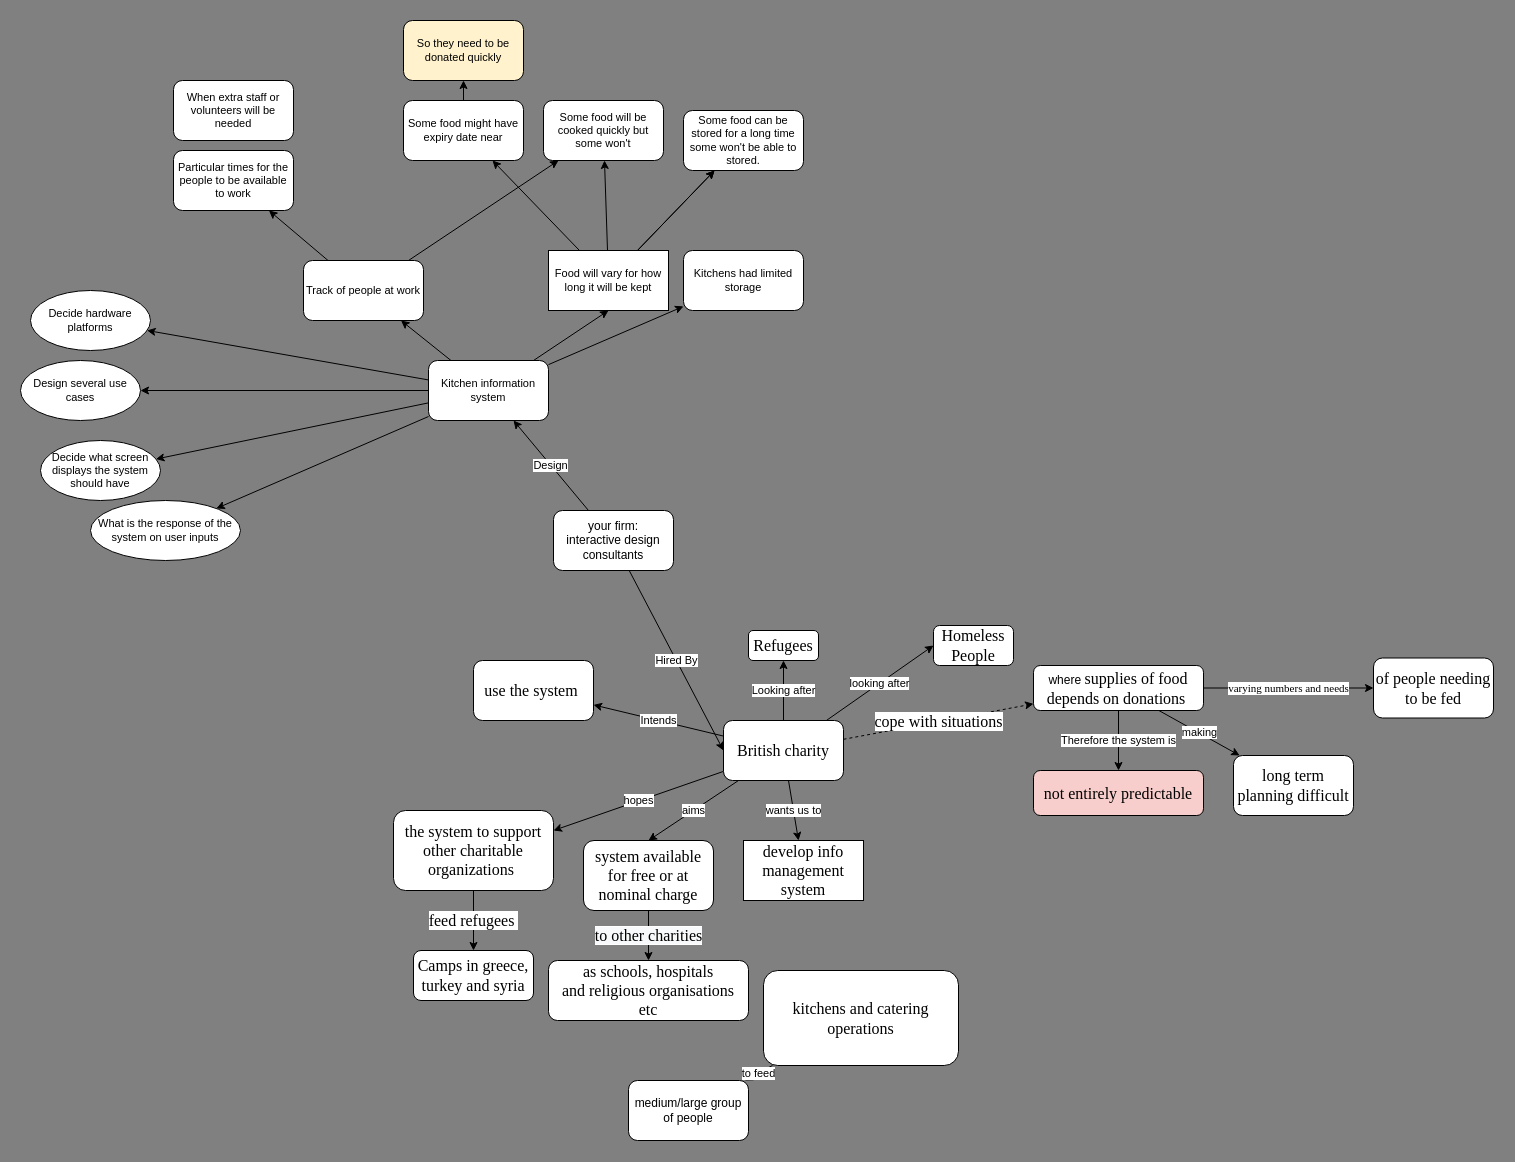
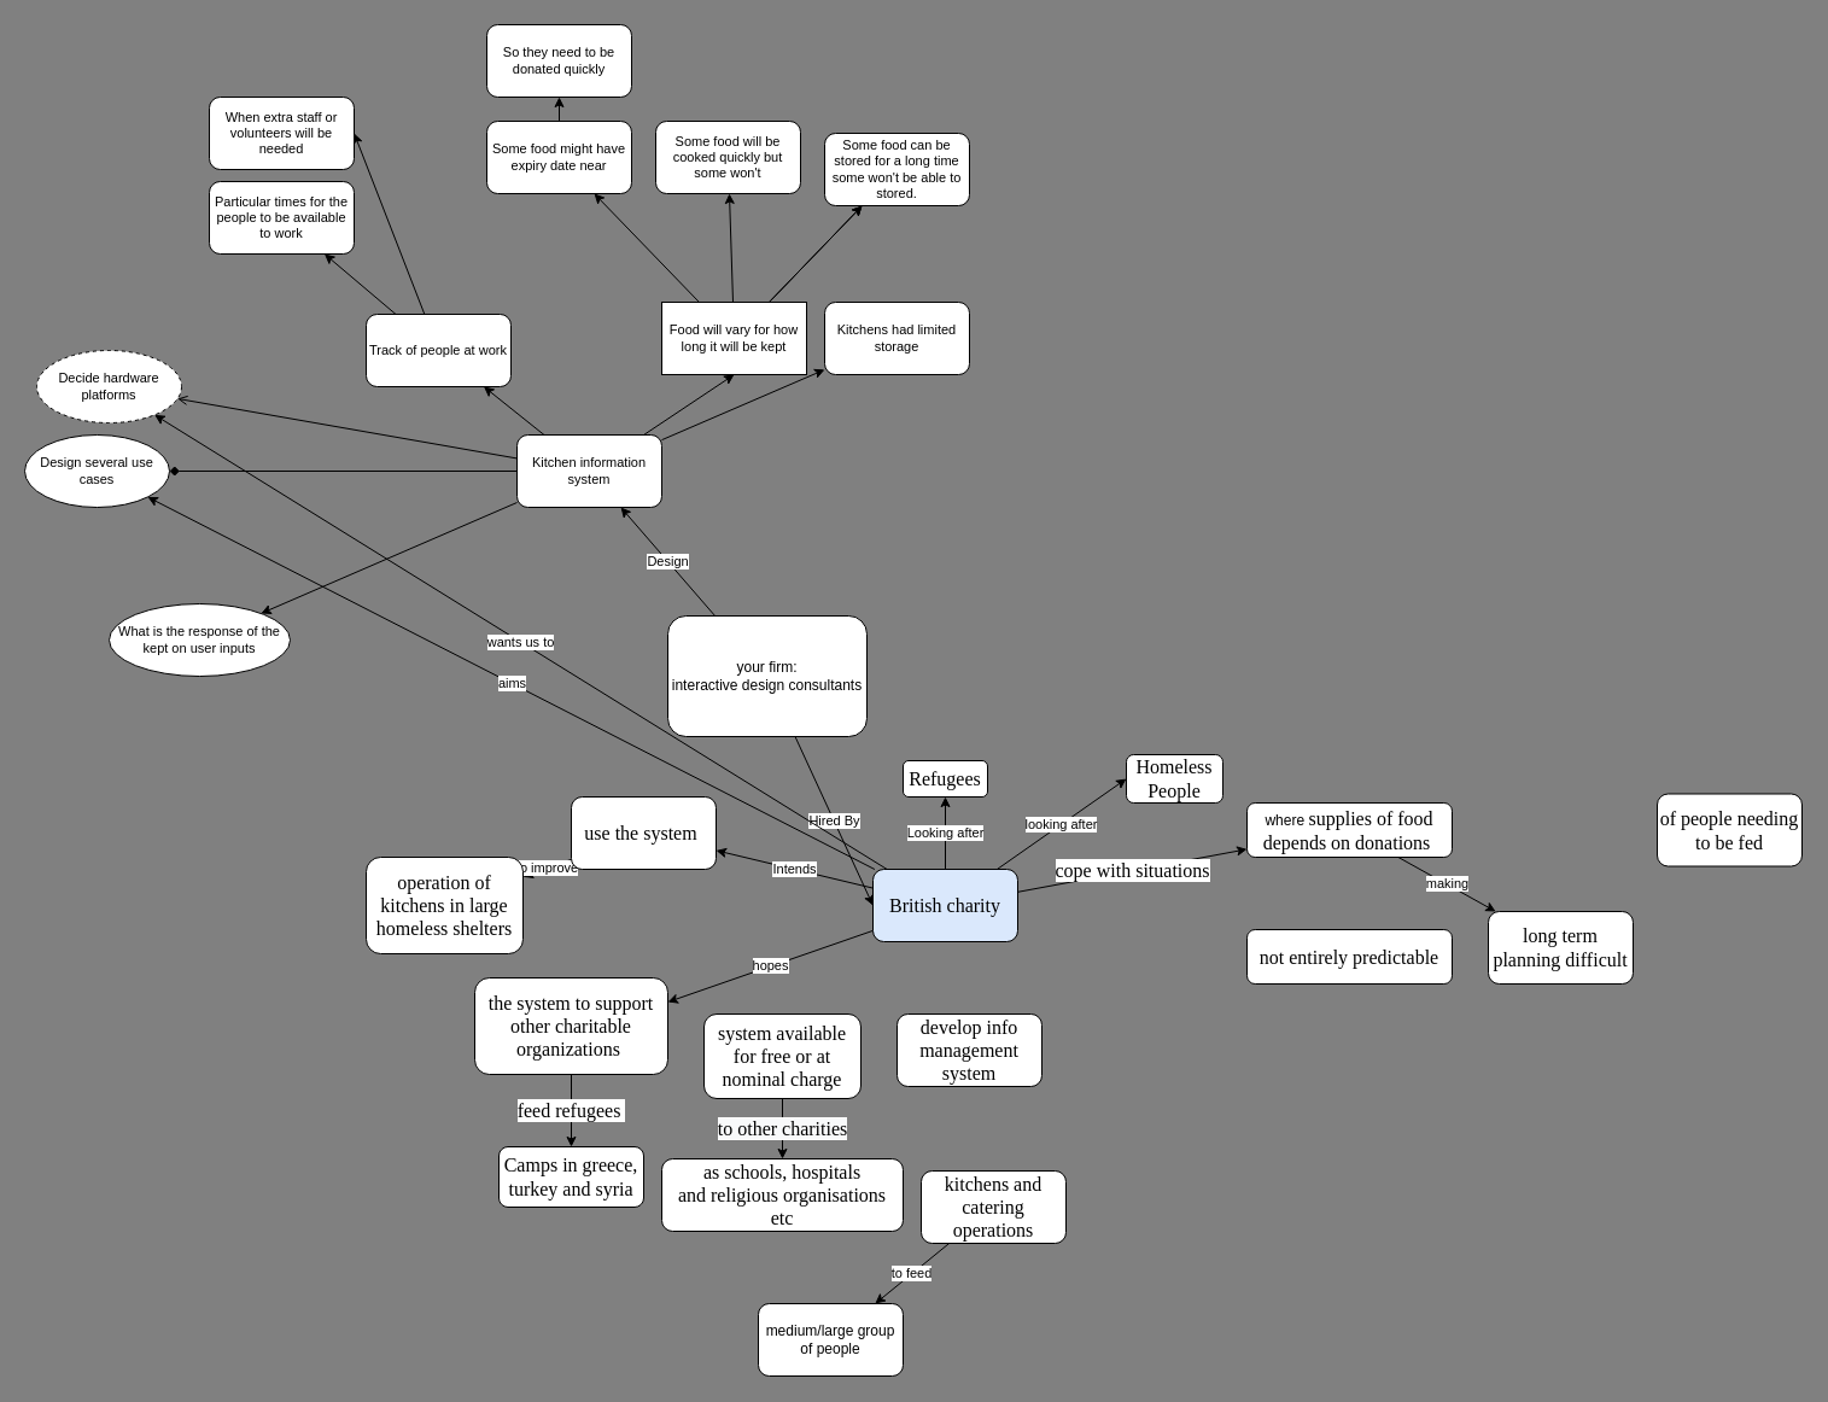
  <mxCell id="0" />
  <mxCell id="1" parent="0" />
  <mxCell id="2" value="Hired By" style="rounded=0;orthogonalLoop=1;jettySize=auto;html=1;entryX=0;entryY=0.5;entryDx=0;entryDy=0;" edge="1" parent="1" source="4" target="12"><mxGeometry relative="1" as="geometry" /></mxCell>
  <mxCell id="3" value="Design" style="edgeStyle=none;rounded=0;orthogonalLoop=1;jettySize=auto;html=1;fontSize=11;" edge="1" parent="1" source="4" target="42"><mxGeometry relative="1" as="geometry" /></mxCell>
- <mxCell id="4" value="your firm:&lt;br&gt;interactive design consultants" style="rounded=1;whiteSpace=wrap;html=1;" vertex="1" parent="1"><mxGeometry x="553" y="510" width="120" height="60" as="geometry" /></mxCell>
+ <mxCell id="4" value="your firm:&lt;br&gt;interactive design consultants" style="rounded=1;whiteSpace=wrap;html=1;" vertex="1" parent="1"><mxGeometry x="553" y="510" width="165" height="100" as="geometry" /></mxCell>
  <mxCell id="5" value="Looking after" style="rounded=0;orthogonalLoop=1;jettySize=auto;html=1;" edge="1" parent="1" source="12" target="13"><mxGeometry relative="1" as="geometry" /></mxCell>
  <mxCell id="6" value="looking after" style="rounded=0;orthogonalLoop=1;jettySize=auto;html=1;entryX=0;entryY=0.5;entryDx=0;entryDy=0;" edge="1" parent="1" source="12" target="14"><mxGeometry relative="1" as="geometry" /></mxCell>
- <mxCell id="7" value="wants us to" style="edgeStyle=none;rounded=0;orthogonalLoop=1;jettySize=auto;html=1;" edge="1" parent="1" source="12" target="15"><mxGeometry relative="1" as="geometry" /></mxCell>
+ <mxCell id="7" value="wants us to" style="edgeStyle=none;rounded=0;orthogonalLoop=1;jettySize=auto;html=1;" edge="1" parent="1" source="12" target="59"><mxGeometry relative="1" as="geometry" /></mxCell>
  <mxCell id="8" value="Intends" style="edgeStyle=none;rounded=0;orthogonalLoop=1;jettySize=auto;html=1;" edge="1" parent="1" source="12" target="20"><mxGeometry relative="1" as="geometry" /></mxCell>
  <mxCell id="9" value="hopes" style="edgeStyle=none;rounded=0;orthogonalLoop=1;jettySize=auto;html=1;entryX=1;entryY=0.25;entryDx=0;entryDy=0;" edge="1" parent="1" source="12" target="23"><mxGeometry relative="1" as="geometry"><mxPoint x="643" y="870" as="targetPoint" /></mxGeometry></mxCell>
- <mxCell id="10" value="aims" style="edgeStyle=none;rounded=0;orthogonalLoop=1;jettySize=auto;html=1;entryX=0.5;entryY=0;entryDx=0;entryDy=0;" edge="1" parent="1" source="12" target="26"><mxGeometry relative="1" as="geometry" /></mxCell>
- <mxCell id="11" value="&lt;span lang=&quot;EN-GB&quot; style=&quot;font-size: 12.0pt ; font-family: &amp;#34;cambria&amp;#34; , serif&quot;&gt;cope with situations&lt;/span&gt;" style="edgeStyle=none;rounded=0;orthogonalLoop=1;jettySize=auto;html=1;dashed=1;" edge="1" parent="1" source="12" target="31"><mxGeometry relative="1" as="geometry" /></mxCell>
- <mxCell id="12" value="&lt;span lang=&quot;EN-GB&quot; style=&quot;font-size: 12.0pt ; font-family: &amp;#34;cambria&amp;#34; , serif&quot;&gt;British charity&lt;/span&gt;" style="rounded=1;whiteSpace=wrap;html=1;" vertex="1" parent="1"><mxGeometry x="723" y="720" width="120" height="60" as="geometry" /></mxCell>
+ <mxCell id="10" value="aims" style="edgeStyle=none;rounded=0;orthogonalLoop=1;jettySize=auto;html=1;" edge="1" parent="1" source="12" target="60"><mxGeometry relative="1" as="geometry" /></mxCell>
+ <mxCell id="11" value="&lt;span lang=&quot;EN-GB&quot; style=&quot;font-size: 12.0pt ; font-family: &amp;#34;cambria&amp;#34; , serif&quot;&gt;cope with situations&lt;/span&gt;" style="edgeStyle=none;rounded=0;orthogonalLoop=1;jettySize=auto;html=1;" edge="1" parent="1" source="12" target="31"><mxGeometry relative="1" as="geometry" /></mxCell>
+ <mxCell id="12" value="&lt;span lang=&quot;EN-GB&quot; style=&quot;font-size: 12.0pt ; font-family: &amp;#34;cambria&amp;#34; , serif&quot;&gt;British charity&lt;/span&gt;" style="rounded=1;whiteSpace=wrap;html=1;fillColor=#dae8fc;" vertex="1" parent="1"><mxGeometry x="723" y="720" width="120" height="60" as="geometry" /></mxCell>
  <mxCell id="13" value="&lt;span lang=&quot;EN-GB&quot; style=&quot;font-size: 12.0pt ; font-family: &amp;#34;cambria&amp;#34; , serif&quot;&gt;Refugees&lt;/span&gt;" style="rounded=1;whiteSpace=wrap;html=1;" vertex="1" parent="1"><mxGeometry x="748" y="630" width="70" height="30" as="geometry" /></mxCell>
  <mxCell id="14" value="&lt;span lang=&quot;EN-GB&quot; style=&quot;font-size: 12.0pt ; font-family: &amp;#34;cambria&amp;#34; , serif&quot;&gt;Homeless People&lt;/span&gt;" style="rounded=1;whiteSpace=wrap;html=1;" vertex="1" parent="1"><mxGeometry x="933" y="625" width="80" height="40" as="geometry" /></mxCell>
- <mxCell id="15" value="&lt;span lang=&quot;EN-GB&quot; style=&quot;font-size: 12.0pt ; font-family: &amp;#34;cambria&amp;#34; , serif&quot;&gt;develop info management system&lt;/span&gt;" style="whiteSpace=wrap;html=1;rounded=0;" vertex="1" parent="1"><mxGeometry x="743" y="840" width="120" height="60" as="geometry" /></mxCell>
+ <mxCell id="15" value="&lt;span lang=&quot;EN-GB&quot; style=&quot;font-size: 12.0pt ; font-family: &amp;#34;cambria&amp;#34; , serif&quot;&gt;develop info management system&lt;/span&gt;" style="rounded=1;whiteSpace=wrap;html=1;" vertex="1" parent="1"><mxGeometry x="743" y="840" width="120" height="60" as="geometry" /></mxCell>
  <mxCell id="16" value="to feed" style="edgeStyle=none;rounded=0;orthogonalLoop=1;jettySize=auto;html=1;" edge="1" parent="1" source="17" target="18"><mxGeometry relative="1" as="geometry" /></mxCell>
- <mxCell id="17" value="&lt;font face=&quot;cambria, serif&quot;&gt;&lt;span style=&quot;font-size: 16px&quot;&gt;kitchens and catering operations&lt;/span&gt;&lt;/font&gt;" style="rounded=1;whiteSpace=wrap;html=1;" vertex="1" parent="1"><mxGeometry x="763" y="970" width="195" height="95" as="geometry" /></mxCell>
+ <mxCell id="17" value="&lt;font face=&quot;cambria, serif&quot;&gt;&lt;span style=&quot;font-size: 16px&quot;&gt;kitchens and catering operations&lt;/span&gt;&lt;/font&gt;" style="rounded=1;whiteSpace=wrap;html=1;" vertex="1" parent="1"><mxGeometry x="763" y="970" width="120" height="60" as="geometry" /></mxCell>
  <mxCell id="18" value="medium/large group of people" style="whiteSpace=wrap;html=1;rounded=1;" vertex="1" parent="1"><mxGeometry x="628" y="1080" width="120" height="60" as="geometry" /></mxCell>
+ <mxCell id="19" value="to improve" style="edgeStyle=none;rounded=0;orthogonalLoop=1;jettySize=auto;html=1;" edge="1" parent="1" source="20" target="21"><mxGeometry relative="1" as="geometry" /></mxCell>
  <mxCell id="20" value="&lt;span lang=&quot;EN-GB&quot; style=&quot;font-size: 12.0pt ; font-family: &amp;#34;cambria&amp;#34; , serif&quot;&gt;use the system&amp;nbsp;&lt;/span&gt;" style="whiteSpace=wrap;html=1;rounded=1;" vertex="1" parent="1"><mxGeometry x="473" y="660" width="120" height="60" as="geometry" /></mxCell>
+ <mxCell id="21" value="&lt;span lang=&quot;EN-GB&quot; style=&quot;font-size: 12.0pt ; font-family: &amp;#34;cambria&amp;#34; , serif&quot;&gt;operation of kitchens in large homeless shelters&lt;/span&gt;" style="whiteSpace=wrap;html=1;rounded=1;" vertex="1" parent="1"><mxGeometry x="303" y="710" width="130" height="80" as="geometry" /></mxCell>
  <mxCell id="22" value="&lt;span lang=&quot;EN-GB&quot; style=&quot;font-size: 12.0pt ; font-family: &amp;#34;cambria&amp;#34; , serif&quot;&gt;feed refugees&amp;nbsp;&lt;/span&gt;" style="edgeStyle=none;rounded=0;orthogonalLoop=1;jettySize=auto;html=1;" edge="1" parent="1" source="23" target="24"><mxGeometry relative="1" as="geometry" /></mxCell>
  <mxCell id="23" value="&lt;span lang=&quot;EN-GB&quot; style=&quot;font-size: 12.0pt ; font-family: &amp;#34;cambria&amp;#34; , serif&quot;&gt;the system to support other charitable organizations&amp;nbsp;&lt;/span&gt;" style="whiteSpace=wrap;html=1;rounded=1;" vertex="1" parent="1"><mxGeometry x="393" y="810" width="160" height="80" as="geometry" /></mxCell>
  <mxCell id="24" value="&lt;span lang=&quot;EN-GB&quot; style=&quot;font-size: 12.0pt ; font-family: &amp;#34;cambria&amp;#34; , serif&quot;&gt;Camps in greece, turkey and syria&lt;/span&gt;" style="whiteSpace=wrap;html=1;rounded=1;" vertex="1" parent="1"><mxGeometry x="413" y="950" width="120" height="50" as="geometry" /></mxCell>
  <mxCell id="25" value="&lt;span style=&quot;font-family: &amp;#34;cambria&amp;#34; , serif ; font-size: 16px ; background-color: rgb(248 , 249 , 250)&quot;&gt;to other charities&lt;/span&gt;" style="edgeStyle=none;rounded=0;orthogonalLoop=1;jettySize=auto;html=1;" edge="1" parent="1" source="26" target="27"><mxGeometry relative="1" as="geometry" /></mxCell>
  <mxCell id="26" value="&lt;span lang=&quot;EN-GB&quot; style=&quot;font-size: 12.0pt ; font-family: &amp;#34;cambria&amp;#34; , serif&quot;&gt;system available for free or at nominal charge&lt;/span&gt;" style="whiteSpace=wrap;html=1;rounded=1;" vertex="1" parent="1"><mxGeometry x="583" y="840" width="130" height="70" as="geometry" /></mxCell>
  <mxCell id="27" value="&lt;span lang=&quot;EN-GB&quot; style=&quot;font-size: 12.0pt ; font-family: &amp;#34;cambria&amp;#34; , serif&quot;&gt;as&amp;nbsp;&lt;/span&gt;&lt;span lang=&quot;EN-GB&quot; style=&quot;font-size: 12.0pt ; font-family: &amp;#34;cambria&amp;#34; , serif&quot;&gt;schools, hospitals and&amp;nbsp;&lt;span lang=&quot;EN-GB&quot; style=&quot;font-size: 12.0pt ; font-family: &amp;#34;cambria&amp;#34; , serif&quot;&gt;religious organisations&lt;/span&gt;&lt;br&gt;etc&lt;/span&gt;" style="whiteSpace=wrap;html=1;rounded=1;" vertex="1" parent="1"><mxGeometry x="548" y="960" width="200" height="60" as="geometry" /></mxCell>
- <mxCell id="28" value="Therefore the system is" style="edgeStyle=none;rounded=0;orthogonalLoop=1;jettySize=auto;html=1;" edge="1" parent="1" source="31" target="32"><mxGeometry relative="1" as="geometry" /></mxCell>
  <mxCell id="29" value="making" style="edgeStyle=none;rounded=0;orthogonalLoop=1;jettySize=auto;html=1;" edge="1" parent="1" source="31" target="33"><mxGeometry relative="1" as="geometry" /></mxCell>
- <mxCell id="30" value="&lt;span lang=&quot;EN-GB&quot; style=&quot;font-family: &amp;#34;cambria&amp;#34; , serif&quot;&gt;varying numbers and needs&lt;/span&gt;" style="edgeStyle=none;rounded=0;orthogonalLoop=1;jettySize=auto;html=1;" edge="1" parent="1" source="31" target="34"><mxGeometry relative="1" as="geometry" /></mxCell>
  <mxCell id="31" value="where&amp;nbsp;&lt;span lang=&quot;EN-GB&quot; style=&quot;font-size: 12.0pt ; font-family: &amp;#34;cambria&amp;#34; , serif&quot;&gt;supplies of food depends on donations&amp;nbsp;&lt;/span&gt;" style="whiteSpace=wrap;html=1;rounded=1;" vertex="1" parent="1"><mxGeometry x="1033" y="665" width="170" height="45" as="geometry" /></mxCell>
- <mxCell id="32" value="&lt;span lang=&quot;EN-GB&quot; style=&quot;font-size: 12.0pt ; font-family: &amp;#34;cambria&amp;#34; , serif&quot;&gt;not entirely predictable&lt;/span&gt;" style="whiteSpace=wrap;html=1;rounded=1;fillColor=#f8cecc;" vertex="1" parent="1"><mxGeometry x="1033" y="770" width="170" height="45" as="geometry" /></mxCell>
+ <mxCell id="32" value="&lt;span lang=&quot;EN-GB&quot; style=&quot;font-size: 12.0pt ; font-family: &amp;#34;cambria&amp;#34; , serif&quot;&gt;not entirely predictable&lt;/span&gt;" style="whiteSpace=wrap;html=1;rounded=1;" vertex="1" parent="1"><mxGeometry x="1033" y="770" width="170" height="45" as="geometry" /></mxCell>
  <mxCell id="33" value="&lt;span lang=&quot;EN-GB&quot; style=&quot;font-size: 12.0pt ; font-family: &amp;#34;cambria&amp;#34; , serif&quot;&gt;long term planning difficult&lt;/span&gt;" style="whiteSpace=wrap;html=1;rounded=1;" vertex="1" parent="1"><mxGeometry x="1233" y="755" width="120" height="60" as="geometry" /></mxCell>
  <mxCell id="34" value="&lt;span lang=&quot;EN-GB&quot; style=&quot;font-size: 12.0pt ; font-family: &amp;#34;cambria&amp;#34; , serif&quot;&gt;of people needing to be fed&lt;/span&gt;" style="whiteSpace=wrap;html=1;rounded=1;" vertex="1" parent="1"><mxGeometry x="1373" y="657.5" width="120" height="60" as="geometry" /></mxCell>
  <mxCell id="35" style="edgeStyle=none;rounded=0;orthogonalLoop=1;jettySize=auto;html=1;fontSize=11;" edge="1" parent="1" source="42" target="43"><mxGeometry relative="1" as="geometry" /></mxCell>
  <mxCell id="36" style="edgeStyle=none;rounded=0;orthogonalLoop=1;jettySize=auto;html=1;entryX=0.5;entryY=1;entryDx=0;entryDy=0;fontSize=11;" edge="1" parent="1" source="42" target="48"><mxGeometry relative="1" as="geometry" /></mxCell>
  <mxCell id="37" style="edgeStyle=none;rounded=0;orthogonalLoop=1;jettySize=auto;html=1;fontSize=11;" edge="1" parent="1" source="42" target="56"><mxGeometry relative="1" as="geometry" /></mxCell>
- <mxCell id="38" value="" style="edgeStyle=none;rounded=0;orthogonalLoop=1;jettySize=auto;html=1;fontSize=11;" edge="1" parent="1" source="42" target="59"><mxGeometry relative="1" as="geometry" /></mxCell>
- <mxCell id="39" style="edgeStyle=none;rounded=0;orthogonalLoop=1;jettySize=auto;html=1;fontSize=11;" edge="1" parent="1" source="42" target="60"><mxGeometry relative="1" as="geometry" /></mxCell>
- <mxCell id="40" style="edgeStyle=none;rounded=0;orthogonalLoop=1;jettySize=auto;html=1;fontSize=11;" edge="1" parent="1" source="42" target="61"><mxGeometry relative="1" as="geometry" /></mxCell>
+ <mxCell id="38" value="" style="edgeStyle=none;rounded=0;orthogonalLoop=1;jettySize=auto;html=1;fontSize=11;endArrow=open;" edge="1" parent="1" source="42" target="59"><mxGeometry relative="1" as="geometry" /></mxCell>
+ <mxCell id="39" style="edgeStyle=none;rounded=0;orthogonalLoop=1;jettySize=auto;html=1;fontSize=11;endArrow=diamond;" edge="1" parent="1" source="42" target="60"><mxGeometry relative="1" as="geometry" /></mxCell>
  <mxCell id="41" style="edgeStyle=none;rounded=0;orthogonalLoop=1;jettySize=auto;html=1;fontSize=11;" edge="1" parent="1" source="42" target="62"><mxGeometry relative="1" as="geometry" /></mxCell>
  <mxCell id="42" value="Kitchen information system" style="rounded=1;whiteSpace=wrap;html=1;fontSize=11;" vertex="1" parent="1"><mxGeometry x="428" y="360" width="120" height="60" as="geometry" /></mxCell>
  <mxCell id="43" value="Kitchens had limited storage" style="rounded=1;whiteSpace=wrap;html=1;fontSize=11;" vertex="1" parent="1"><mxGeometry x="683" y="250" width="120" height="60" as="geometry" /></mxCell>
  <mxCell id="44" style="edgeStyle=none;rounded=0;orthogonalLoop=1;jettySize=auto;html=1;fontSize=11;" edge="1" parent="1" source="48" target="49"><mxGeometry relative="1" as="geometry" /></mxCell>
  <mxCell id="45" value="" style="edgeStyle=none;rounded=0;orthogonalLoop=1;jettySize=auto;html=1;fontSize=11;" edge="1" parent="1" source="48" target="49"><mxGeometry relative="1" as="geometry" /></mxCell>
  <mxCell id="46" value="" style="edgeStyle=none;rounded=0;orthogonalLoop=1;jettySize=auto;html=1;fontSize=11;" edge="1" parent="1" source="48" target="50"><mxGeometry relative="1" as="geometry" /></mxCell>
  <mxCell id="47" style="edgeStyle=none;rounded=0;orthogonalLoop=1;jettySize=auto;html=1;fontSize=11;" edge="1" parent="1" source="48" target="52"><mxGeometry relative="1" as="geometry" /></mxCell>
  <mxCell id="48" value="Food will vary for how long it will be kept" style="whiteSpace=wrap;html=1;fontSize=11;rounded=0;" vertex="1" parent="1"><mxGeometry x="548" y="250" width="120" height="60" as="geometry" /></mxCell>
  <mxCell id="49" value="Some food can be stored for a long time some won't be able to stored." style="rounded=1;whiteSpace=wrap;html=1;fontSize=11;" vertex="1" parent="1"><mxGeometry x="683" y="110" width="120" height="60" as="geometry" /></mxCell>
  <mxCell id="50" value="Some food will be cooked quickly but some won't" style="whiteSpace=wrap;html=1;rounded=1;fontSize=11;" vertex="1" parent="1"><mxGeometry x="543" y="100" width="120" height="60" as="geometry" /></mxCell>
  <mxCell id="51" style="edgeStyle=none;rounded=0;orthogonalLoop=1;jettySize=auto;html=1;fontSize=11;" edge="1" parent="1" source="52" target="53"><mxGeometry relative="1" as="geometry" /></mxCell>
  <mxCell id="52" value="Some food might have expiry date near" style="rounded=1;whiteSpace=wrap;html=1;fontSize=11;" vertex="1" parent="1"><mxGeometry x="403" y="100" width="120" height="60" as="geometry" /></mxCell>
- <mxCell id="53" value="So they need to be donated quickly" style="rounded=1;whiteSpace=wrap;html=1;fontSize=11;fillColor=#fff2cc;" vertex="1" parent="1"><mxGeometry x="403" y="20" width="120" height="60" as="geometry" /></mxCell>
+ <mxCell id="53" value="So they need to be donated quickly" style="rounded=1;whiteSpace=wrap;html=1;fontSize=11;" vertex="1" parent="1"><mxGeometry x="403" y="20" width="120" height="60" as="geometry" /></mxCell>
  <mxCell id="54" style="edgeStyle=none;rounded=0;orthogonalLoop=1;jettySize=auto;html=1;fontSize=11;" edge="1" parent="1" source="56" target="57"><mxGeometry relative="1" as="geometry" /></mxCell>
- <mxCell id="55" style="edgeStyle=none;rounded=0;orthogonalLoop=1;jettySize=auto;html=1;fontSize=11;" edge="1" parent="1" source="56" target="50"><mxGeometry relative="1" as="geometry" /></mxCell>
+ <mxCell id="55" style="edgeStyle=none;rounded=0;orthogonalLoop=1;jettySize=auto;html=1;entryX=1;entryY=0.5;entryDx=0;entryDy=0;fontSize=11;" edge="1" parent="1" source="56" target="58"><mxGeometry relative="1" as="geometry" /></mxCell>
  <mxCell id="56" value="Track of people at work" style="rounded=1;whiteSpace=wrap;html=1;fontSize=11;" vertex="1" parent="1"><mxGeometry x="303" y="260" width="120" height="60" as="geometry" /></mxCell>
  <mxCell id="57" value="Particular times for the people to be available to work" style="rounded=1;whiteSpace=wrap;html=1;fontSize=11;" vertex="1" parent="1"><mxGeometry x="173" y="150" width="120" height="60" as="geometry" /></mxCell>
  <mxCell id="58" value="When extra staff or volunteers will be needed" style="rounded=1;whiteSpace=wrap;html=1;fontSize=11;" vertex="1" parent="1"><mxGeometry x="173" y="80" width="120" height="60" as="geometry" /></mxCell>
- <mxCell id="59" value="Decide hardware platforms" style="ellipse;whiteSpace=wrap;html=1;rounded=1;fontSize=11;" vertex="1" parent="1"><mxGeometry x="30" y="290" width="120" height="60" as="geometry" /></mxCell>
+ <mxCell id="59" value="Decide hardware platforms" style="ellipse;whiteSpace=wrap;html=1;rounded=1;fontSize=11;dashed=1;" vertex="1" parent="1"><mxGeometry x="30" y="290" width="120" height="60" as="geometry" /></mxCell>
  <mxCell id="60" value="Design several use cases" style="ellipse;whiteSpace=wrap;html=1;rounded=1;fontSize=11;" vertex="1" parent="1"><mxGeometry x="20" y="360" width="120" height="60" as="geometry" /></mxCell>
- <mxCell id="61" value="Decide what screen displays the system should have" style="ellipse;whiteSpace=wrap;html=1;rounded=1;fontSize=11;" vertex="1" parent="1"><mxGeometry x="40" y="440" width="120" height="60" as="geometry" /></mxCell>
- <mxCell id="62" value="What is the response of the system on user inputs" style="ellipse;whiteSpace=wrap;html=1;rounded=1;fontSize=11;" vertex="1" parent="1"><mxGeometry x="90" y="500" width="150" height="60" as="geometry" /></mxCell>
+ <mxCell id="62" value="What is the response of the kept on user inputs" style="ellipse;whiteSpace=wrap;html=1;rounded=1;fontSize=11;" vertex="1" parent="1"><mxGeometry x="90" y="500" width="150" height="60" as="geometry" /></mxCell>
